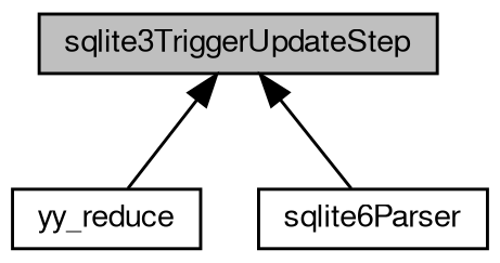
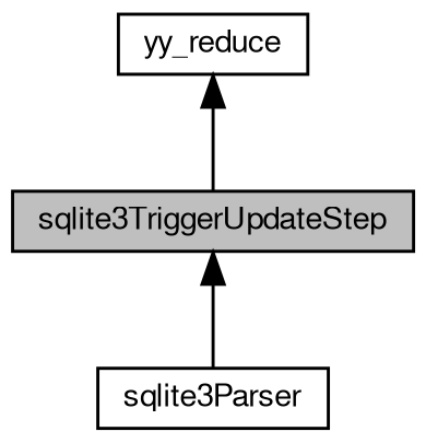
  digraph {
    rankdir=TB
    node [color=black fillcolor=white fontname=FreeSans fontsize=10 shape=record style=filled]
    edge [color=black dir=back fontname=FreeSans fontsize=10 labelfontname=FreeSans labelfontsize=10 style=solid]
    n1 [fillcolor=grey75 fontcolor=black height=0.2 label=sqlite3TriggerUpdateStep width=0.4]
    n2 [height=0.2 label=yy_reduce width=0.4]
-   n3 [height=0.2 label=sqlite6Parser width=0.4]
-   n1 -> n2
+   n3 [height=0.2 label=sqlite3Parser width=0.4]
+   n2 -> n1
    n1 -> n3
  }
